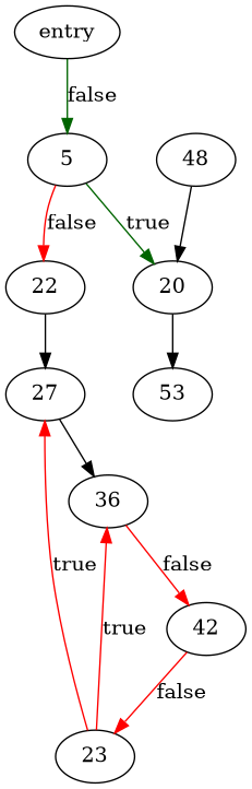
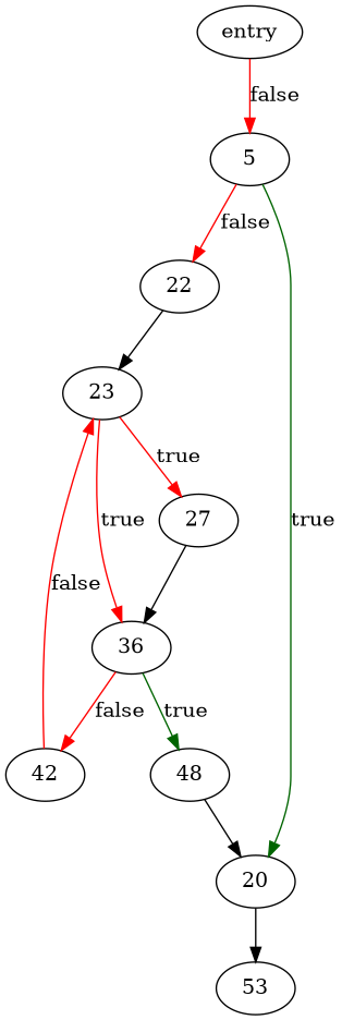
  digraph {
    edge [color=red]
    n1 [label=entry]
    5
    22
    n4 [label=20]
    23
    53
    27
    36
    42
    48
-   n1 -> 5 [color=darkgreen label=false]
+   n1 -> 5 [label=false]
    5 -> 22 [label=false]
    5 -> n4 [color=darkgreen label=true]
-   22 -> 27 [color=""]
+   22 -> 23 [color=""]
    n4 -> 53 [color=""]
    23 -> 27 [label=true]
    23 -> 36 [label=true]
    27 -> 36 [color=""]
    36 -> 42 [label=false]
+   36 -> 48 [color=darkgreen label=true]
    42 -> 23 [label=false]
    48 -> n4 [color=""]
  }
